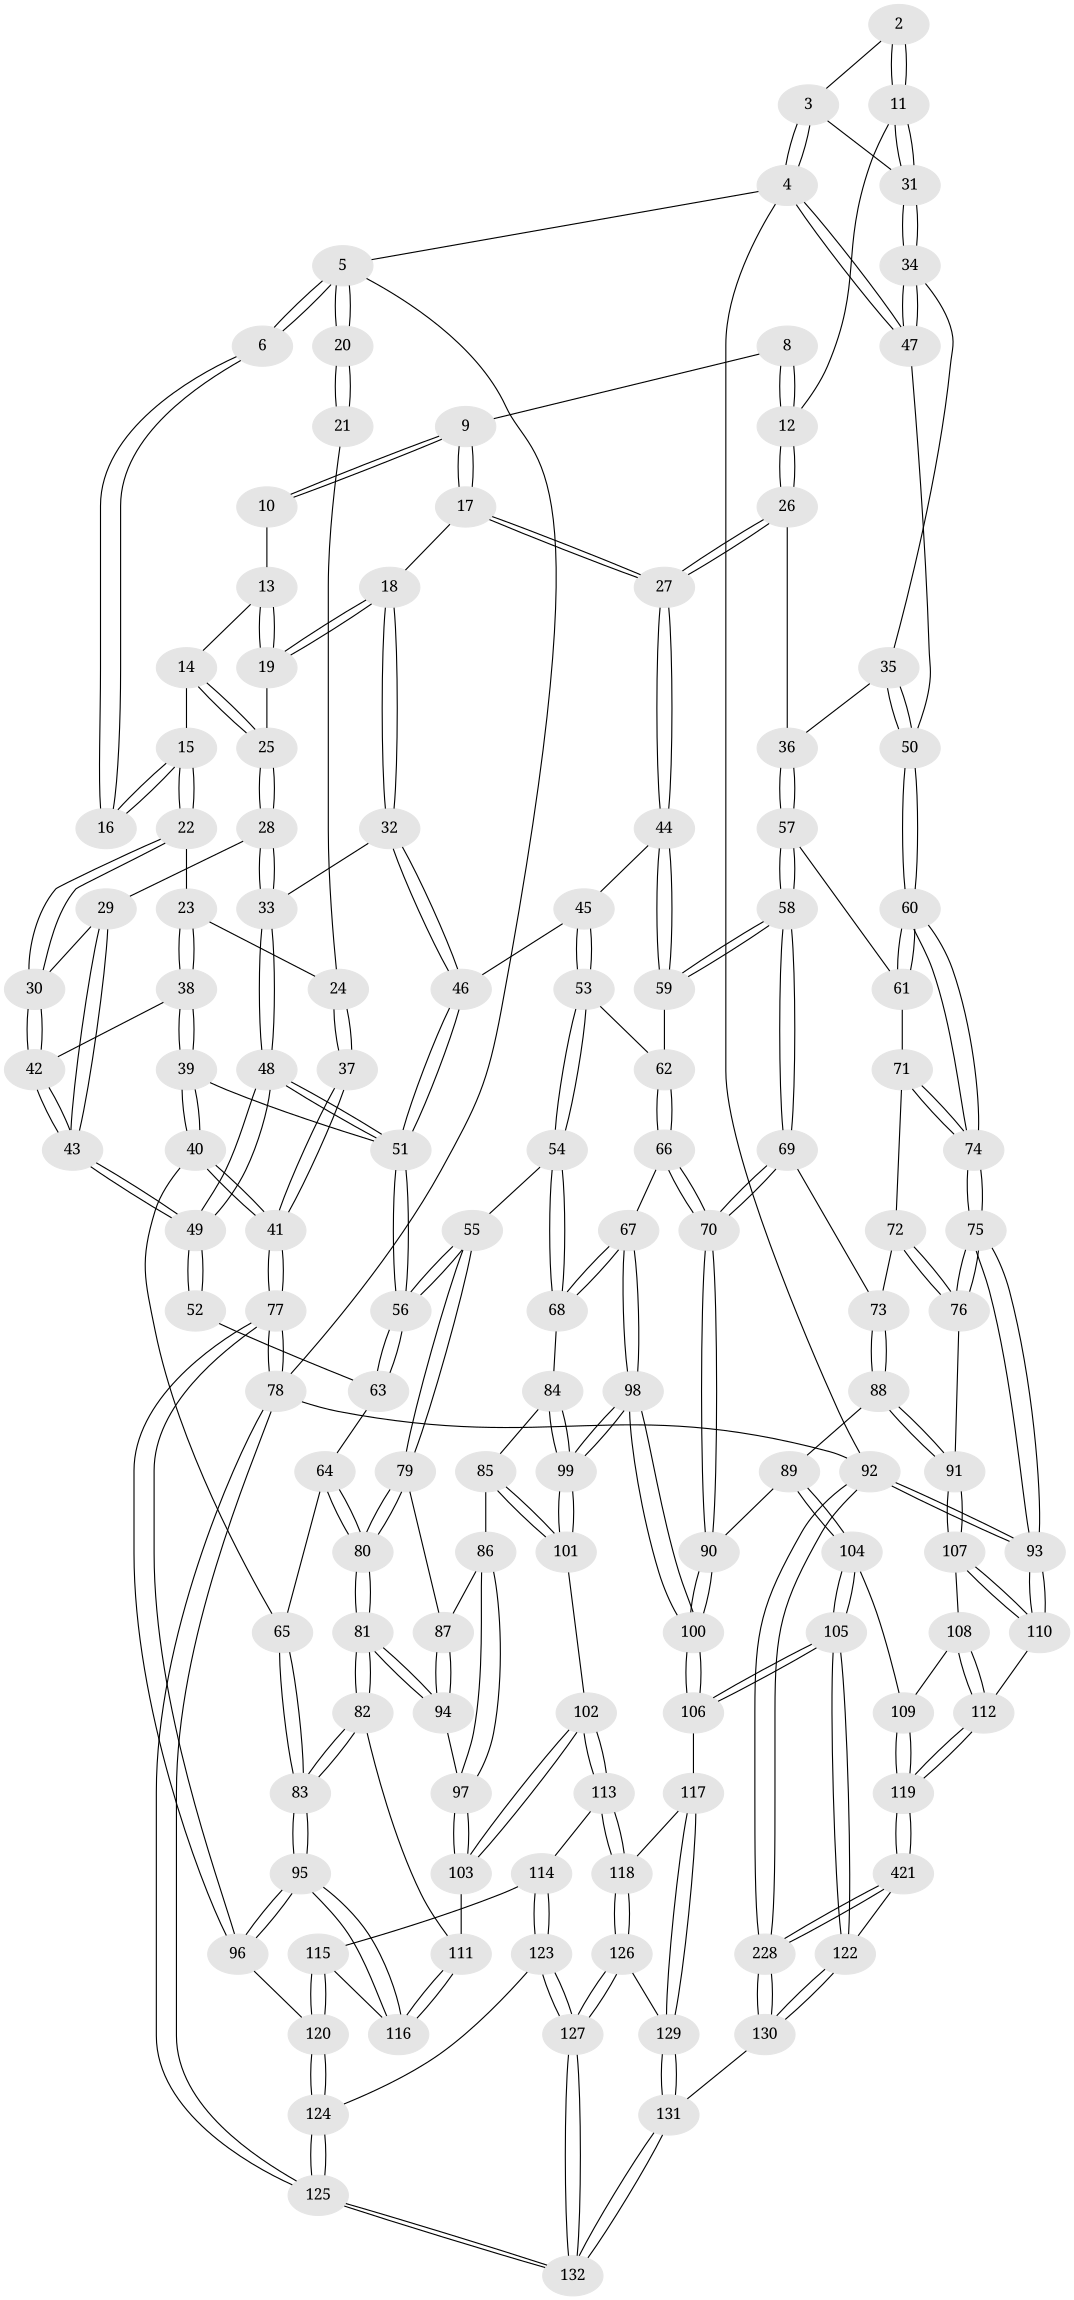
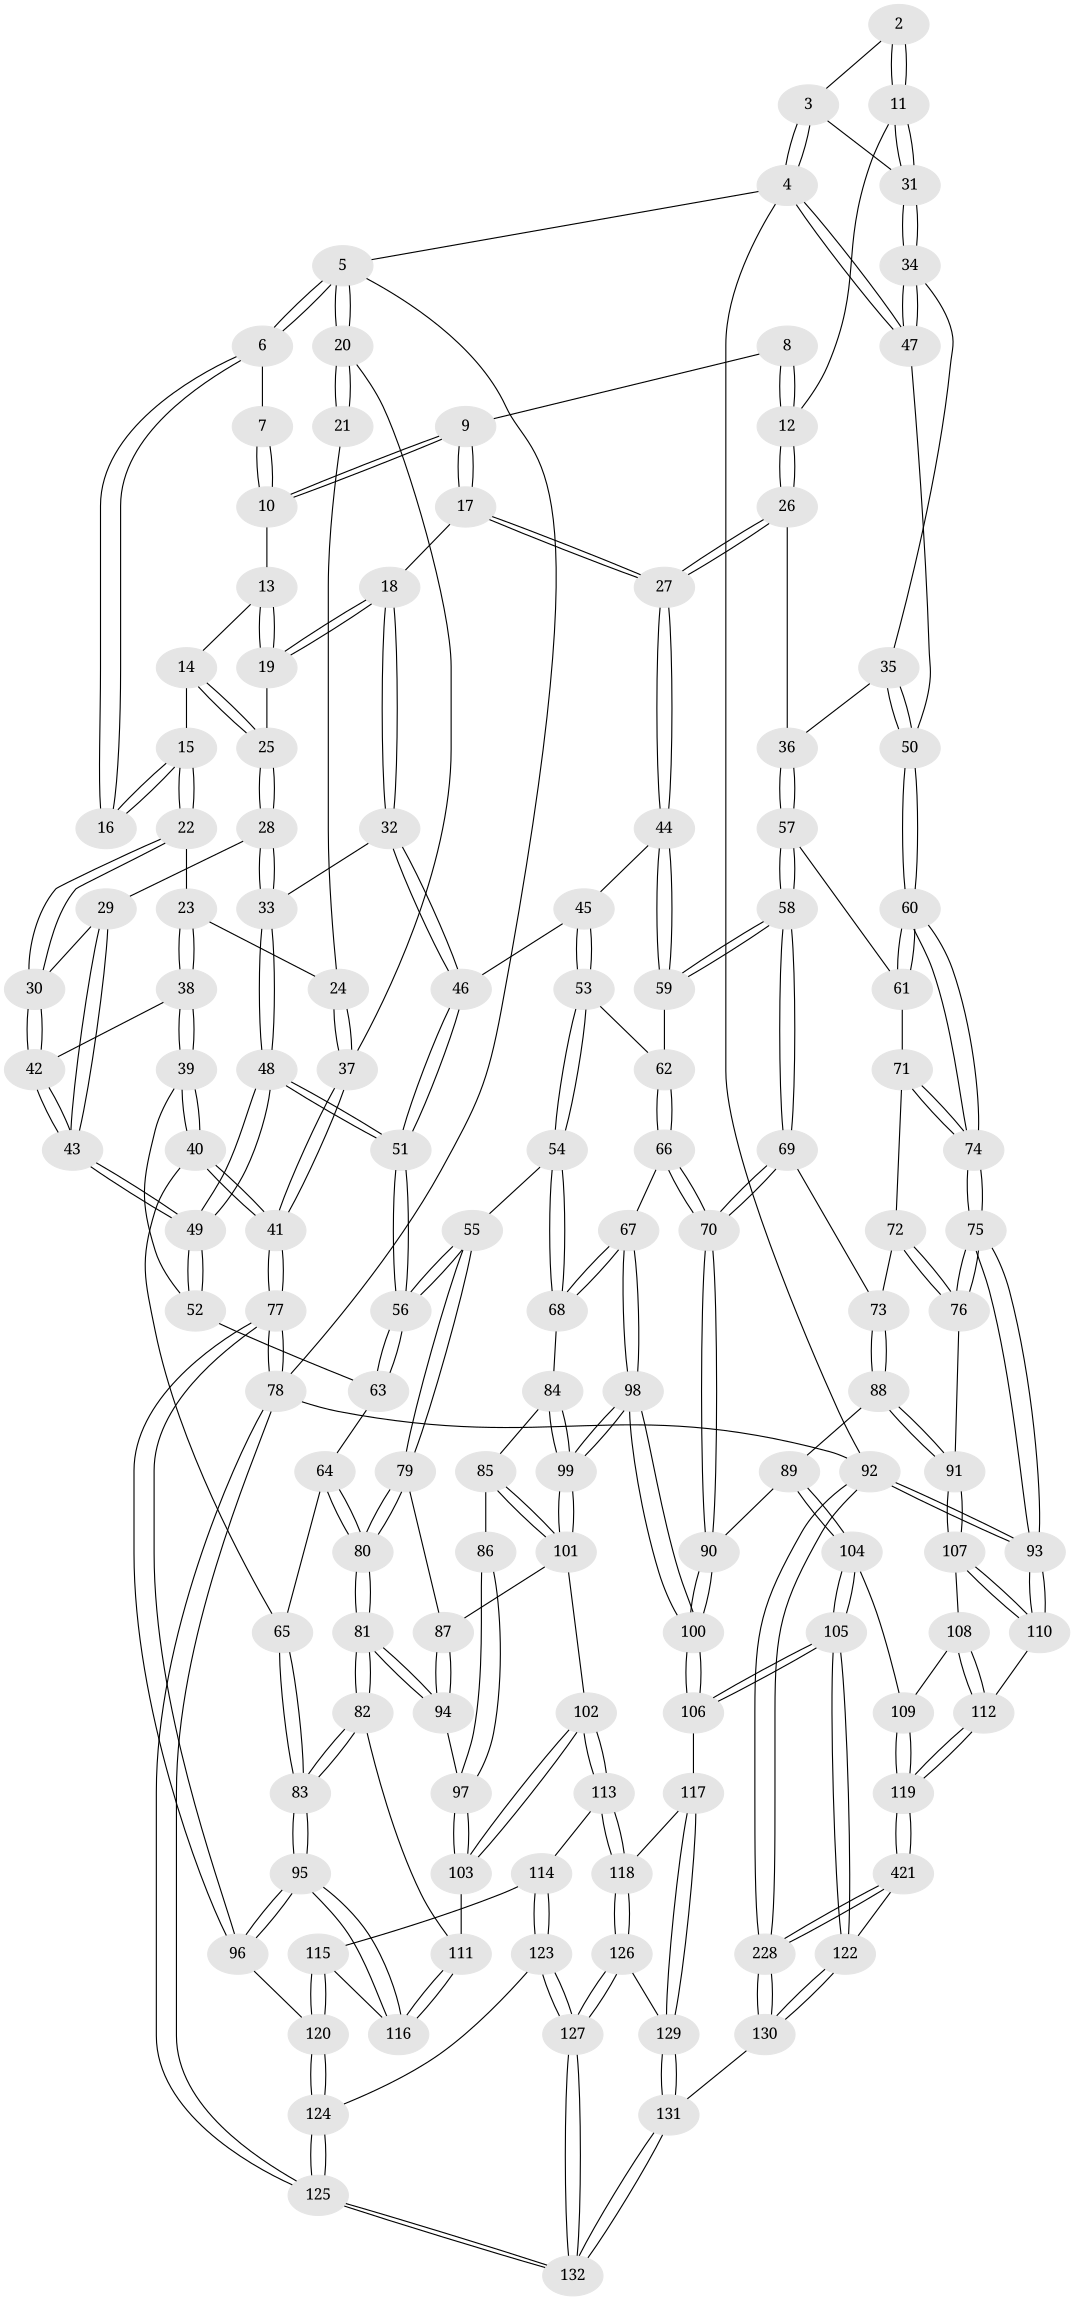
  graph {
    fontname="Noto Serif"
    node [color=gray90 fontname="Noto Serif" style=filled]
    edge [fontname="Noto Serif"]
    2
    3
    11
    8
    9
    12
    4
    31
    5
    47
    92
    34
    6
    20
    78
    50
    93
    n18 [label=228]
+   7
    16
    21
    37
    125
    10
    13
    17
    26
    18
    27
    14
    19
    36
    15
    25
    22
    28
    23
    30
    32
    44
    33
    46
    24
    41
    38
    42
    39
    29
    57
    45
    59
    43
    48
    49
    35
    51
    60
    58
    61
    77
    40
    52
    65
    63
    83
    96
    53
    62
    54
    56
    74
    64
    55
    68
    66
    79
    84
    80
    87
    69
    71
    70
    73
    75
    72
    67
    81
    95
    98
    90
    99
    100
    85
    88
    76
    91
    89
    110
    107
    120
    132
    94
    82
    111
    97
    116
    86
    101
    102
    103
    104
    105
    109
    106
    108
    130
    112
    124
    117
    113
    114
    118
    122
    119
    129
    n126 [label=421]
    115
    123
    126
    127
    131
    2 -- 3
    2 -- 11
    2 -- 11
    3 -- 4
    3 -- 4
    3 -- 31
    11 -- 12
    11 -- 31
    11 -- 31
    8 -- 9
    8 -- 12
    8 -- 12
    9 -- 10
    9 -- 10
    9 -- 17
    9 -- 17
    12 -- 26
    12 -- 26
    4 -- 5
    4 -- 47
    4 -- 47
    4 -- 92
    31 -- 34
    31 -- 34
    5 -- 6
    5 -- 6
    5 -- 20
    5 -- 20
    5 -- 78
    47 -- 50
    92 -- 93
    92 -- 93
    92 -- n18
    92 -- n18
    34 -- 47
    34 -- 47
    34 -- 35
+   6 -- 7
    6 -- 16
    6 -- 16
    20 -- 21
    20 -- 21
+   20 -- 37
    78 -- 92
    78 -- 125
    78 -- 125
    50 -- 60
    50 -- 60
    93 -- 110
    93 -- 110
    n18 -- 130
    n18 -- 130
+   7 -- 10
+   7 -- 10
    21 -- 24
    37 -- 41
    37 -- 41
    125 -- 132
    125 -- 132
    10 -- 13
    13 -- 14
    13 -- 19
    13 -- 19
    17 -- 18
    17 -- 27
    17 -- 27
    26 -- 27
    26 -- 27
    26 -- 36
    18 -- 19
    18 -- 19
    18 -- 32
    18 -- 32
    27 -- 44
    27 -- 44
    14 -- 15
    14 -- 25
    14 -- 25
    19 -- 25
    36 -- 57
    36 -- 57
    15 -- 16
    15 -- 16
    15 -- 22
    15 -- 22
    25 -- 28
    25 -- 28
    22 -- 23
    22 -- 30
    22 -- 30
    28 -- 33
    28 -- 33
    28 -- 29
    23 -- 24
    23 -- 38
    23 -- 38
    30 -- 42
    30 -- 42
    32 -- 33
    32 -- 46
    32 -- 46
    44 -- 45
    44 -- 59
    44 -- 59
    33 -- 48
    33 -- 48
    46 -- 51
    46 -- 51
    24 -- 37
    24 -- 37
    41 -- 77
    41 -- 77
    38 -- 42
    38 -- 39
    38 -- 39
    42 -- 43
    42 -- 43
    39 -- 40
    39 -- 40
-   39 -- 51
+   39 -- 52
    29 -- 30
    29 -- 43
    29 -- 43
    57 -- 58
    57 -- 58
    57 -- 61
    45 -- 46
    45 -- 53
    45 -- 53
    59 -- 62
    43 -- 49
    43 -- 49
    48 -- 49
    48 -- 49
    48 -- 51
    48 -- 51
    49 -- 52
    49 -- 52
    35 -- 50
    35 -- 50
    35 -- 36
    51 -- 56
    51 -- 56
    60 -- 61
    60 -- 61
    60 -- 74
    60 -- 74
    58 -- 59
    58 -- 59
    58 -- 69
    58 -- 69
    61 -- 71
    77 -- 78
    77 -- 78
    77 -- 96
    77 -- 96
    40 -- 41
    40 -- 41
    40 -- 65
    52 -- 63
    65 -- 83
    65 -- 83
    63 -- 64
    83 -- 95
    83 -- 95
    96 -- 120
    53 -- 62
    53 -- 54
    53 -- 54
    62 -- 66
    62 -- 66
    54 -- 55
    54 -- 68
    54 -- 68
    56 -- 63
    56 -- 63
    74 -- 75
    74 -- 75
    64 -- 65
    64 -- 80
    64 -- 80
    55 -- 56
    55 -- 56
    55 -- 79
    55 -- 79
    68 -- 84
    66 -- 70
    66 -- 70
    66 -- 67
    79 -- 80
    79 -- 80
    79 -- 87
    84 -- 99
    84 -- 99
    84 -- 85
    80 -- 81
    80 -- 81
    87 -- 94
    87 -- 94
    69 -- 70
    69 -- 70
    69 -- 73
    71 -- 74
    71 -- 74
    71 -- 72
    70 -- 90
    70 -- 90
    73 -- 88
    73 -- 88
    75 -- 93
    75 -- 93
    75 -- 76
    75 -- 76
    72 -- 73
    72 -- 76
    72 -- 76
    67 -- 68
    67 -- 68
    67 -- 98
    67 -- 98
    81 -- 94
    81 -- 94
    81 -- 82
    81 -- 82
    95 -- 96
    95 -- 96
    95 -- 116
    95 -- 116
    98 -- 99
    98 -- 99
    98 -- 100
    98 -- 100
    90 -- 100
    90 -- 100
    99 -- 101
    99 -- 101
    100 -- 106
    100 -- 106
    85 -- 86
    85 -- 101
    85 -- 101
    88 -- 91
    88 -- 91
    88 -- 89
    76 -- 91
    91 -- 107
    91 -- 107
    89 -- 90
    89 -- 104
    89 -- 104
    110 -- 112
    107 -- 110
    107 -- 110
    107 -- 108
    120 -- 124
    120 -- 124
    94 -- 97
    82 -- 83
    82 -- 83
    82 -- 111
    111 -- 116
    111 -- 116
    97 -- 103
    97 -- 103
-   86 -- 87
+   101 -- 87
    86 -- 97
    86 -- 97
    101 -- 102
    102 -- 103
    102 -- 103
    102 -- 113
    102 -- 113
    103 -- 111
    104 -- 105
    104 -- 105
    104 -- 109
    105 -- 106
    105 -- 106
    105 -- 122
    105 -- 122
    109 -- 119
    109 -- 119
    106 -- 117
    108 -- 109
    108 -- 112
    108 -- 112
    130 -- 131
    112 -- 119
    112 -- 119
    124 -- 125
    124 -- 125
    117 -- 118
    117 -- 129
    117 -- 129
    113 -- 114
    113 -- 118
    113 -- 118
    114 -- 115
    114 -- 123
    114 -- 123
    118 -- 126
    118 -- 126
    122 -- 130
    122 -- 130
    119 -- n126
    119 -- n126
    129 -- 131
    129 -- 131
    n126 -- n18
    n126 -- n18
    n126 -- 122
    115 -- 120
    115 -- 120
    115 -- 116
    123 -- 124
    123 -- 127
    123 -- 127
    126 -- 129
    126 -- 127
    126 -- 127
    127 -- 132
    127 -- 132
    131 -- 132
    131 -- 132
  }
